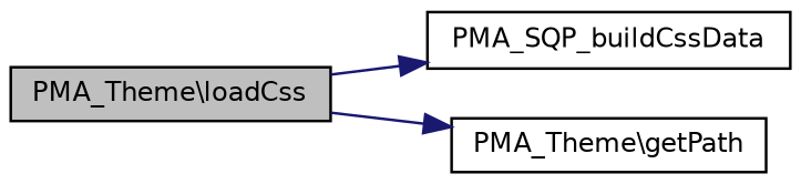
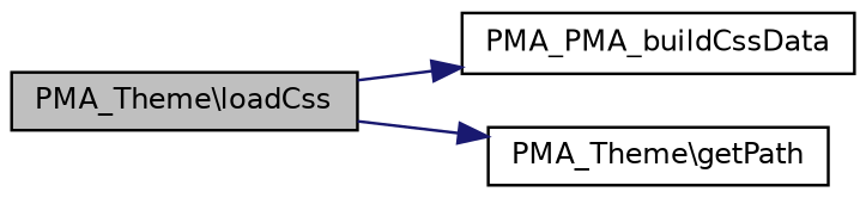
  digraph {
    rankdir=LR
    node [color=black fillcolor=white fontname=Helvetica fontsize=10 shape=record style=filled]
    edge [color=midnightblue fontname=Helvetica fontsize=10 labelfontname=Helvetica labelfontsize=10 style=solid]
    n1 [fillcolor=grey75 fontcolor=black height=0.2 label="PMA_Theme\\loadCss" width=0.4]
-   n2 [height=0.2 label=PMA_SQP_buildCssData width=0.4]
+   n2 [height=0.2 label=PMA_PMA_buildCssData width=0.4]
    n3 [height=0.2 label="PMA_Theme\\getPath" width=0.4]
    n1 -> n2
    n1 -> n3
  }
